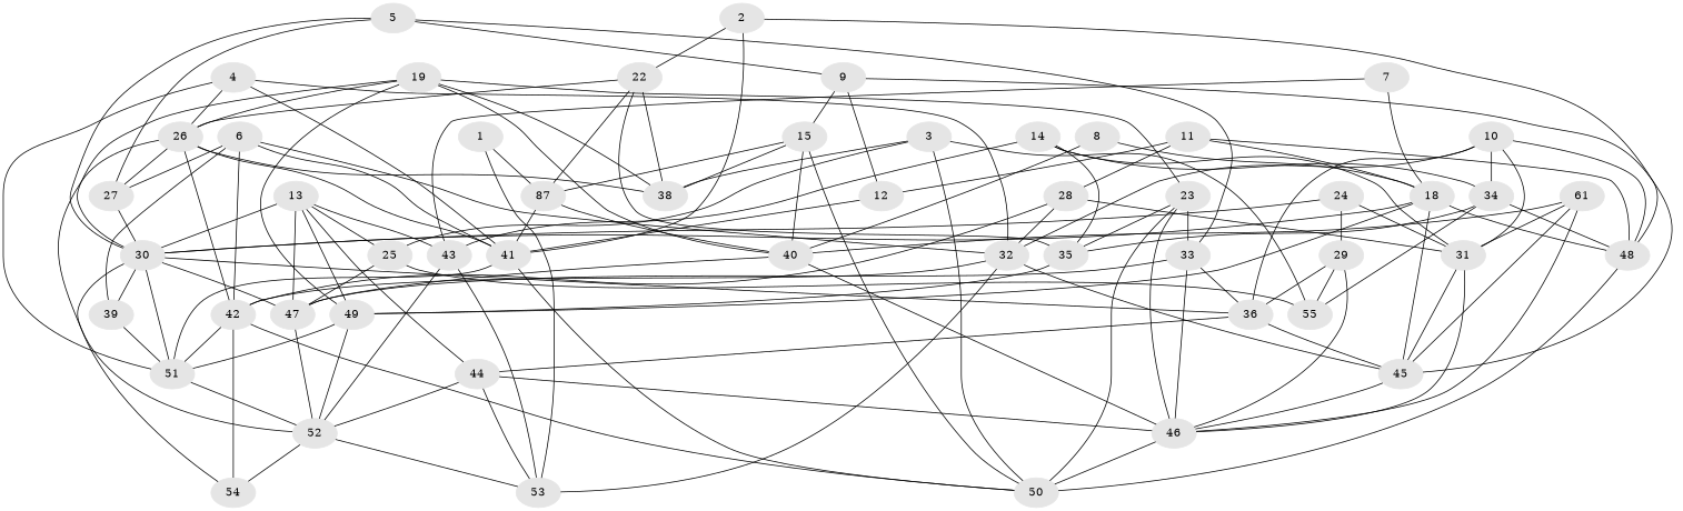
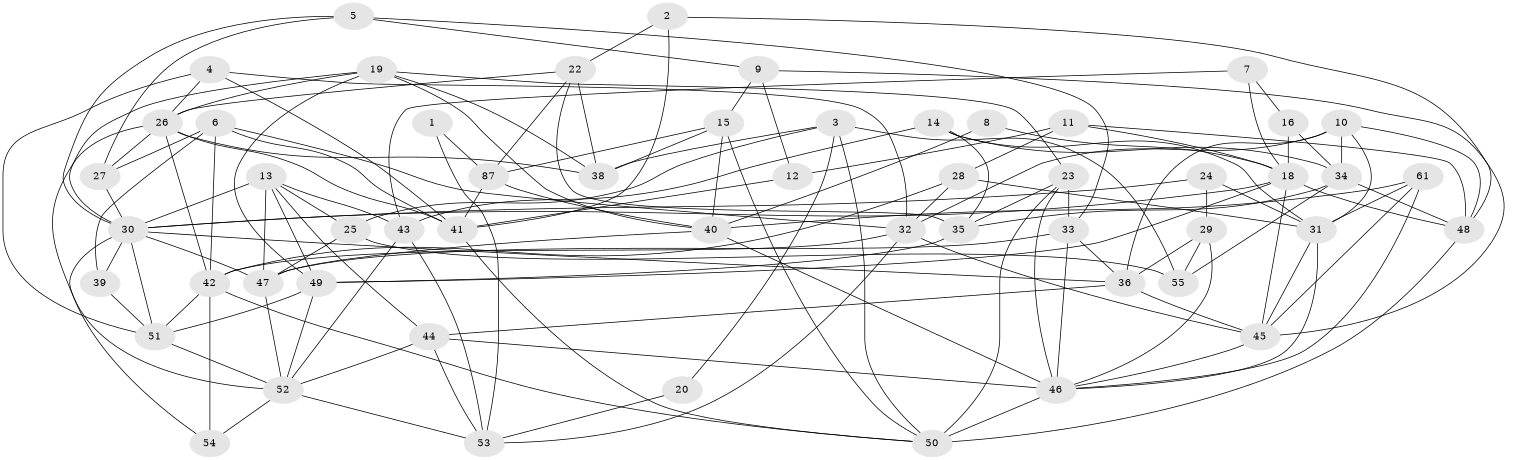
  graph {
    node [color=gray90 style=filled]
    edge [weight=1.0]
    n1 [label=87]
    1
    53
    41
    40
    2
    22
    48
    38
    26
    35
    50
    51
    3
+   20
    25
    55
    47
    4
    32
    27
    42
    52
    45
    5
    9
    30
    33
    12
    15
    39
    36
    54
    46
    6
    7
+   16
    18
    43
    34
    49
    8
    44
    10
    31
    11
    28
    13
    14
    n50 [label=61]
    19
    23
    24
    29
    n1 -- 41
    n1 -- 40
    1 -- n1
    1 -- 53
    41 -- 50
-   41 -- 51
    40 -- 47
    40 -- 46
    2 -- 41
    2 -- 22
    2 -- 48
    22 -- n1 [weight=2.0]
    22 -- 38 [weight=3.0]
    22 -- 26
    22 -- 35
    48 -- 50 [weight=2.0]
    26 -- 41 [weight=2.0]
    26 -- 38
    26 -- 27
    26 -- 42
    26 -- 52
    35 -- 49
    51 -- 52
    3 -- 38
    3 -- 50
+   3 -- 20
    3 -- 25 [weight=2.0]
    3 -- 55
+   20 -- 53
    25 -- 55
    25 -- 47 [weight=2.0]
    47 -- 52
    4 -- 41
    4 -- 26
    4 -- 51
    4 -- 32
    32 -- 53
    32 -- 42
    32 -- 45
    27 -- 30
    42 -- 50
    42 -- 51
    42 -- 54
    52 -- 53
    52 -- 54
    45 -- 46
    5 -- 27 [weight=2.0]
    5 -- 9
    5 -- 30
    5 -- 33 [weight=2.0]
    9 -- 45
    9 -- 12
    9 -- 15
    30 -- 51 [weight=2.0]
    30 -- 47 [weight=2.0]
    30 -- 39
    30 -- 36
    30 -- 54
    33 -- 47
    33 -- 36
    33 -- 46
    12 -- 41
    15 -- n1
    15 -- 40
    15 -- 38
    15 -- 50
    39 -- 51
    36 -- 45
    36 -- 44
    46 -- 50
    6 -- 41
    6 -- 32
    6 -- 27
    6 -- 42
    6 -- 39
+   7 -- 16
    7 -- 18
    7 -- 43
+   16 -- 18
+   16 -- 34
    18 -- 48 [weight=2.0]
    18 -- 45
    18 -- 30
    18 -- 49
    43 -- 53
    43 -- 52
    34 -- 48
    34 -- 35
    34 -- 55
    49 -- 51
    49 -- 52
    8 -- 40
    8 -- 18
    44 -- 53
    44 -- 52
    44 -- 46
    10 -- 48
    10 -- 32
    10 -- 36
    10 -- 34
    10 -- 31
    31 -- 45
    31 -- 46
    11 -- 48
    11 -- 12
    11 -- 18
    11 -- 28
    28 -- 32
    28 -- 42
    28 -- 31
    13 -- 25
    13 -- 47
    13 -- 30
    13 -- 43
    13 -- 49
    13 -- 44
    14 -- 35
    14 -- 43
    14 -- 34
    14 -- 31
    n50 -- 40
    n50 -- 45
    n50 -- 46
    n50 -- 31
    19 -- 40
    19 -- 38
    19 -- 26
    19 -- 30
    19 -- 49
    19 -- 23
    23 -- 35
    23 -- 50
    23 -- 33
    23 -- 46
    24 -- 30
    24 -- 31
    24 -- 29
    29 -- 55
    29 -- 36
    29 -- 46
  }
